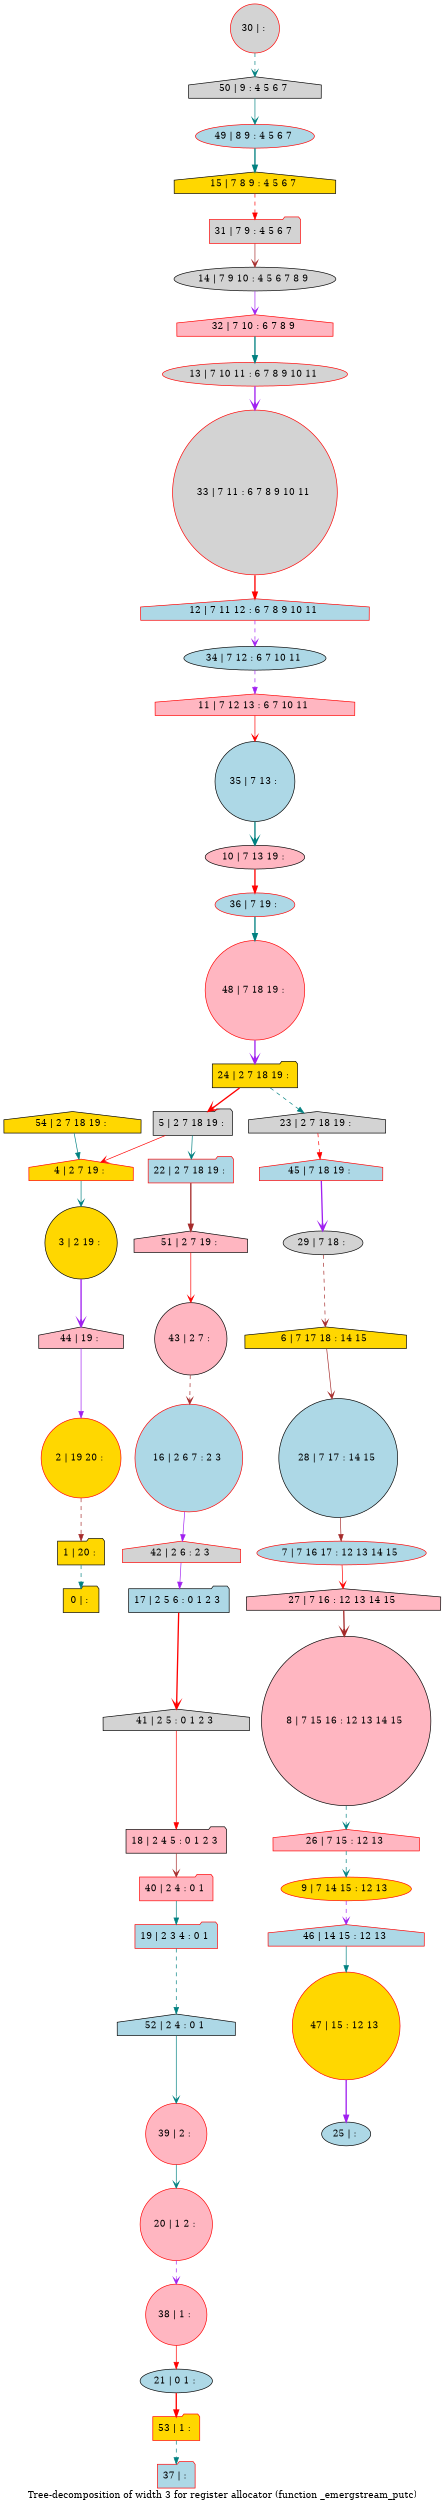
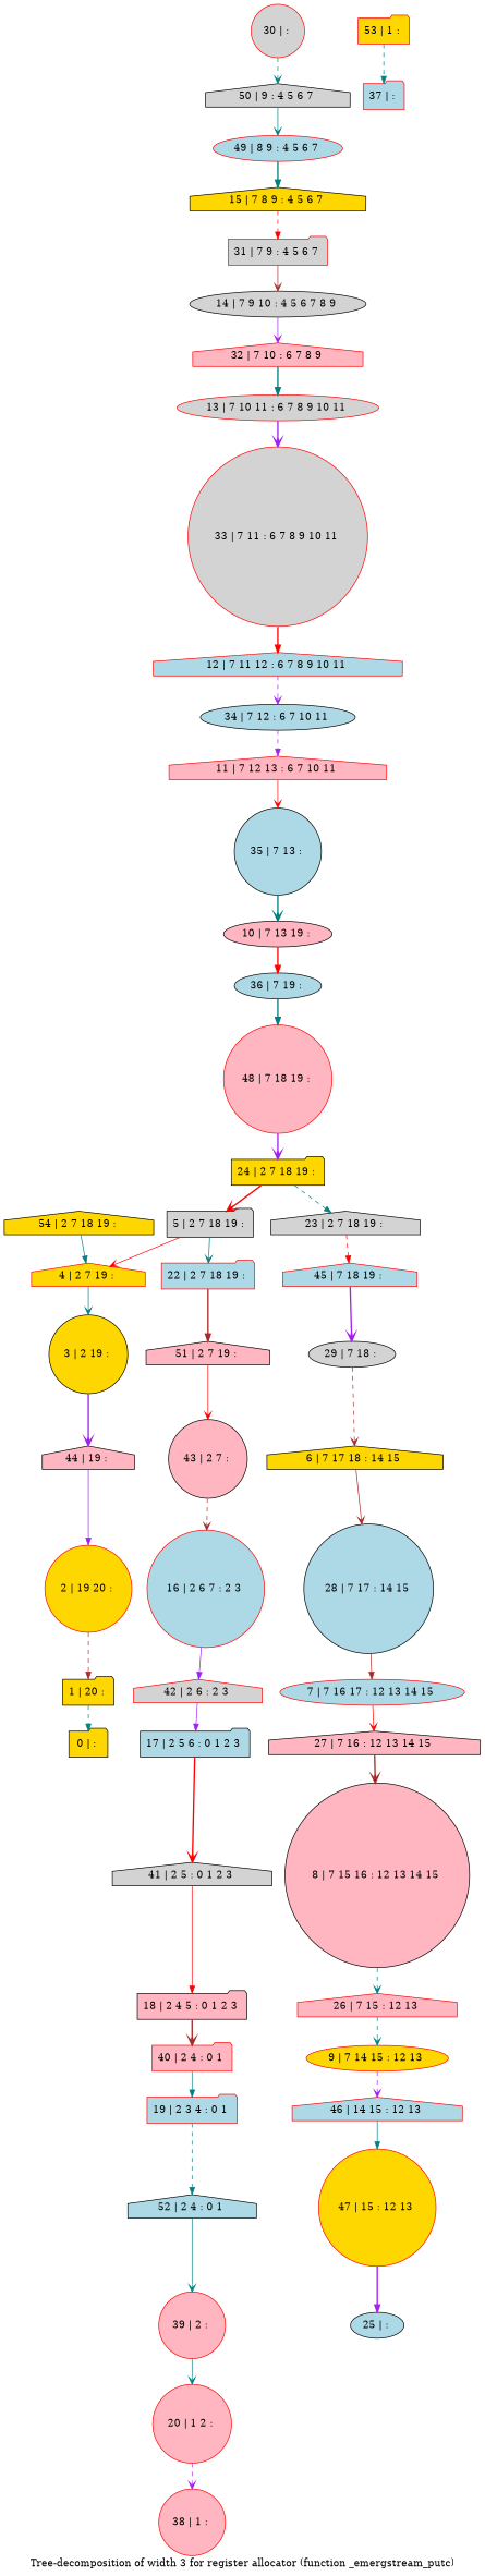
  digraph {
    label="Tree-decomposition of width 3 for register allocator (function _emergstream_putc)"
    node [color=red fillcolor=lightblue shape=house style=filled]
    edge [arrowhead=vee color=teal style=solid]
    n1 [color=black fillcolor=gold label="0 | : " shape=folder]
    n2 [color=black fillcolor=gold label="1 | 20 : " shape=folder]
    n3 [fillcolor=gold label="2 | 19 20 : " shape=circle]
    n4 [color=black fillcolor=gold label="3 | 2 19 : " shape=circle]
    n5 [color=black fillcolor=lightpink label="44 | 19 : "]
    n6 [fillcolor=gold label="4 | 2 7 19 : "]
    n7 [color=black fillcolor=lightgrey label="5 | 2 7 18 19 : " shape=folder]
    n8 [label="22 | 2 7 18 19 : " shape=folder]
    n9 [color=black fillcolor=lightpink label="51 | 2 7 19 : "]
    n10 [color=black fillcolor=gold label="54 | 2 7 18 19 : "]
    n11 [color=black fillcolor=gold label="6 | 7 17 18 : 14 15 "]
    n12 [color=black label="28 | 7 17 : 14 15 " shape=circle]
    n13 [label="7 | 7 16 17 : 12 13 14 15 " shape=ellipse]
    n14 [color=black fillcolor=lightpink label="27 | 7 16 : 12 13 14 15 "]
    n15 [color=black fillcolor=lightpink label="8 | 7 15 16 : 12 13 14 15 " shape=circle]
    n16 [fillcolor=lightpink label="26 | 7 15 : 12 13 "]
    n17 [fillcolor=gold label="9 | 7 14 15 : 12 13 " shape=ellipse]
    n18 [label="46 | 14 15 : 12 13 "]
    n19 [fillcolor=gold label="47 | 15 : 12 13 " shape=circle]
    n20 [color=black fillcolor=lightpink label="10 | 7 13 19 : " shape=ellipse]
-   n21 [label="36 | 7 19 : " shape=ellipse]
+   n21 [color=black label="36 | 7 19 : " shape=ellipse]
    n22 [fillcolor=lightpink label="48 | 7 18 19 : " shape=circle]
    n23 [fillcolor=lightpink label="11 | 7 12 13 : 6 7 10 11 "]
    n24 [color=black label="35 | 7 13 : " shape=circle]
    n25 [label="12 | 7 11 12 : 6 7 8 9 10 11 "]
    n26 [color=black label="34 | 7 12 : 6 7 10 11 " shape=ellipse]
    n27 [fillcolor=lightgrey label="13 | 7 10 11 : 6 7 8 9 10 11 " shape=ellipse]
    n28 [fillcolor=lightgrey label="33 | 7 11 : 6 7 8 9 10 11 " shape=circle]
    n29 [color=black fillcolor=lightgrey label="14 | 7 9 10 : 4 5 6 7 8 9 " shape=ellipse]
    n30 [fillcolor=lightpink label="32 | 7 10 : 6 7 8 9 "]
    n31 [color=black fillcolor=gold label="15 | 7 8 9 : 4 5 6 7 "]
    n32 [fillcolor=lightgrey label="31 | 7 9 : 4 5 6 7 " shape=folder]
    n33 [label="16 | 2 6 7 : 2 3 " shape=circle]
    n34 [fillcolor=lightgrey label="42 | 2 6 : 2 3 "]
    n35 [color=black label="17 | 2 5 6 : 0 1 2 3 " shape=folder]
    n36 [color=black fillcolor=lightgrey label="41 | 2 5 : 0 1 2 3 "]
    n37 [color=black fillcolor=lightpink label="18 | 2 4 5 : 0 1 2 3 " shape=folder]
    n38 [fillcolor=lightpink label="40 | 2 4 : 0 1 " shape=folder]
    n39 [label="19 | 2 3 4 : 0 1 " shape=folder]
    n40 [color=black label="52 | 2 4 : 0 1 "]
    n41 [fillcolor=lightpink label="39 | 2 : " shape=circle]
    n42 [fillcolor=lightpink label="20 | 1 2 : " shape=circle]
    n43 [fillcolor=lightpink label="38 | 1 : " shape=circle]
-   n44 [color=black label="21 | 0 1 : " shape=ellipse]
    n45 [fillcolor=gold label="53 | 1 : " shape=folder]
    n46 [label="37 | : " shape=folder]
    n47 [color=black fillcolor=lightpink label="43 | 2 7 : " shape=circle]
    n48 [color=black fillcolor=lightgrey label="23 | 2 7 18 19 : "]
    n49 [label="45 | 7 18 19 : "]
    n50 [color=black fillcolor=lightgrey label="29 | 7 18 : " shape=ellipse]
    n51 [color=black fillcolor=gold label="24 | 2 7 18 19 : " shape=folder]
    n52 [color=black label="25 | : " shape=ellipse]
    n53 [fillcolor=lightgrey label="30 | : " shape=circle]
    n54 [color=black fillcolor=lightgrey label="50 | 9 : 4 5 6 7 "]
    n55 [label="49 | 8 9 : 4 5 6 7 " shape=ellipse]
    n2 -> n1 [arrowhead=normal style=dashed]
    n3 -> n2 [arrowhead=normal color=brown style=dashed]
    n4 -> n5 [color=purple style=bold]
    n5 -> n3 [arrowhead=normal color=purple]
    n6 -> n4
    n7 -> n6 [color=red]
    n7 -> n8
    n8 -> n9 [arrowhead=normal color=brown style=bold]
    n9 -> n47 [color=red]
    n10 -> n6 [arrowhead=normal]
    n11 -> n12 [color=brown]
    n12 -> n13 [arrowhead=normal color=brown]
    n13 -> n14 [color=red]
    n14 -> n15 [color=brown style=bold]
    n15 -> n16 [style=dashed]
    n16 -> n17 [style=dashed]
    n17 -> n18 [color=purple style=dashed]
    n18 -> n19 [arrowhead=normal]
    n19 -> n52 [arrowhead=normal color=purple style=bold]
    n20 -> n21 [arrowhead=normal color=red style=bold]
    n21 -> n22 [arrowhead=normal style=bold]
    n22 -> n51 [color=purple style=bold]
    n23 -> n24 [color=red]
    n24 -> n20 [style=bold]
    n25 -> n26 [color=purple style=dashed]
    n26 -> n23 [arrowhead=normal color=purple style=dashed]
    n27 -> n28 [color=purple style=bold]
    n28 -> n25 [arrowhead=normal color=red style=bold]
    n29 -> n30 [color=purple]
    n30 -> n27 [arrowhead=normal style=bold]
    n31 -> n32 [arrowhead=normal color=red style=dashed]
    n32 -> n29 [color=brown]
    n33 -> n34 [arrowhead=normal color=purple]
    n34 -> n35 [arrowhead=normal color=purple]
    n35 -> n36 [color=red style=bold]
    n36 -> n37 [arrowhead=normal color=red]
-   n37 -> n38 [color=brown]
+   n37 -> n38 [color=brown style=bold]
    n38 -> n39 [arrowhead=normal]
    n39 -> n40 [arrowhead=normal style=dashed]
    n40 -> n41
    n41 -> n42
    n42 -> n43 [color=purple style=dashed]
-   n43 -> n44 [arrowhead=normal color=red]
-   n44 -> n45 [arrowhead=normal color=red style=bold]
    n45 -> n46 [arrowhead=normal style=dashed]
    n47 -> n33 [color=brown style=dashed]
    n48 -> n49 [arrowhead=normal color=red style=dashed]
    n49 -> n50 [color=purple style=bold]
    n50 -> n11 [color=brown style=dashed]
    n51 -> n7 [color=red style=bold]
    n51 -> n48 [arrowhead=normal style=dashed]
    n53 -> n54 [style=dashed]
    n54 -> n55
    n55 -> n31 [arrowhead=normal style=bold]
  }
